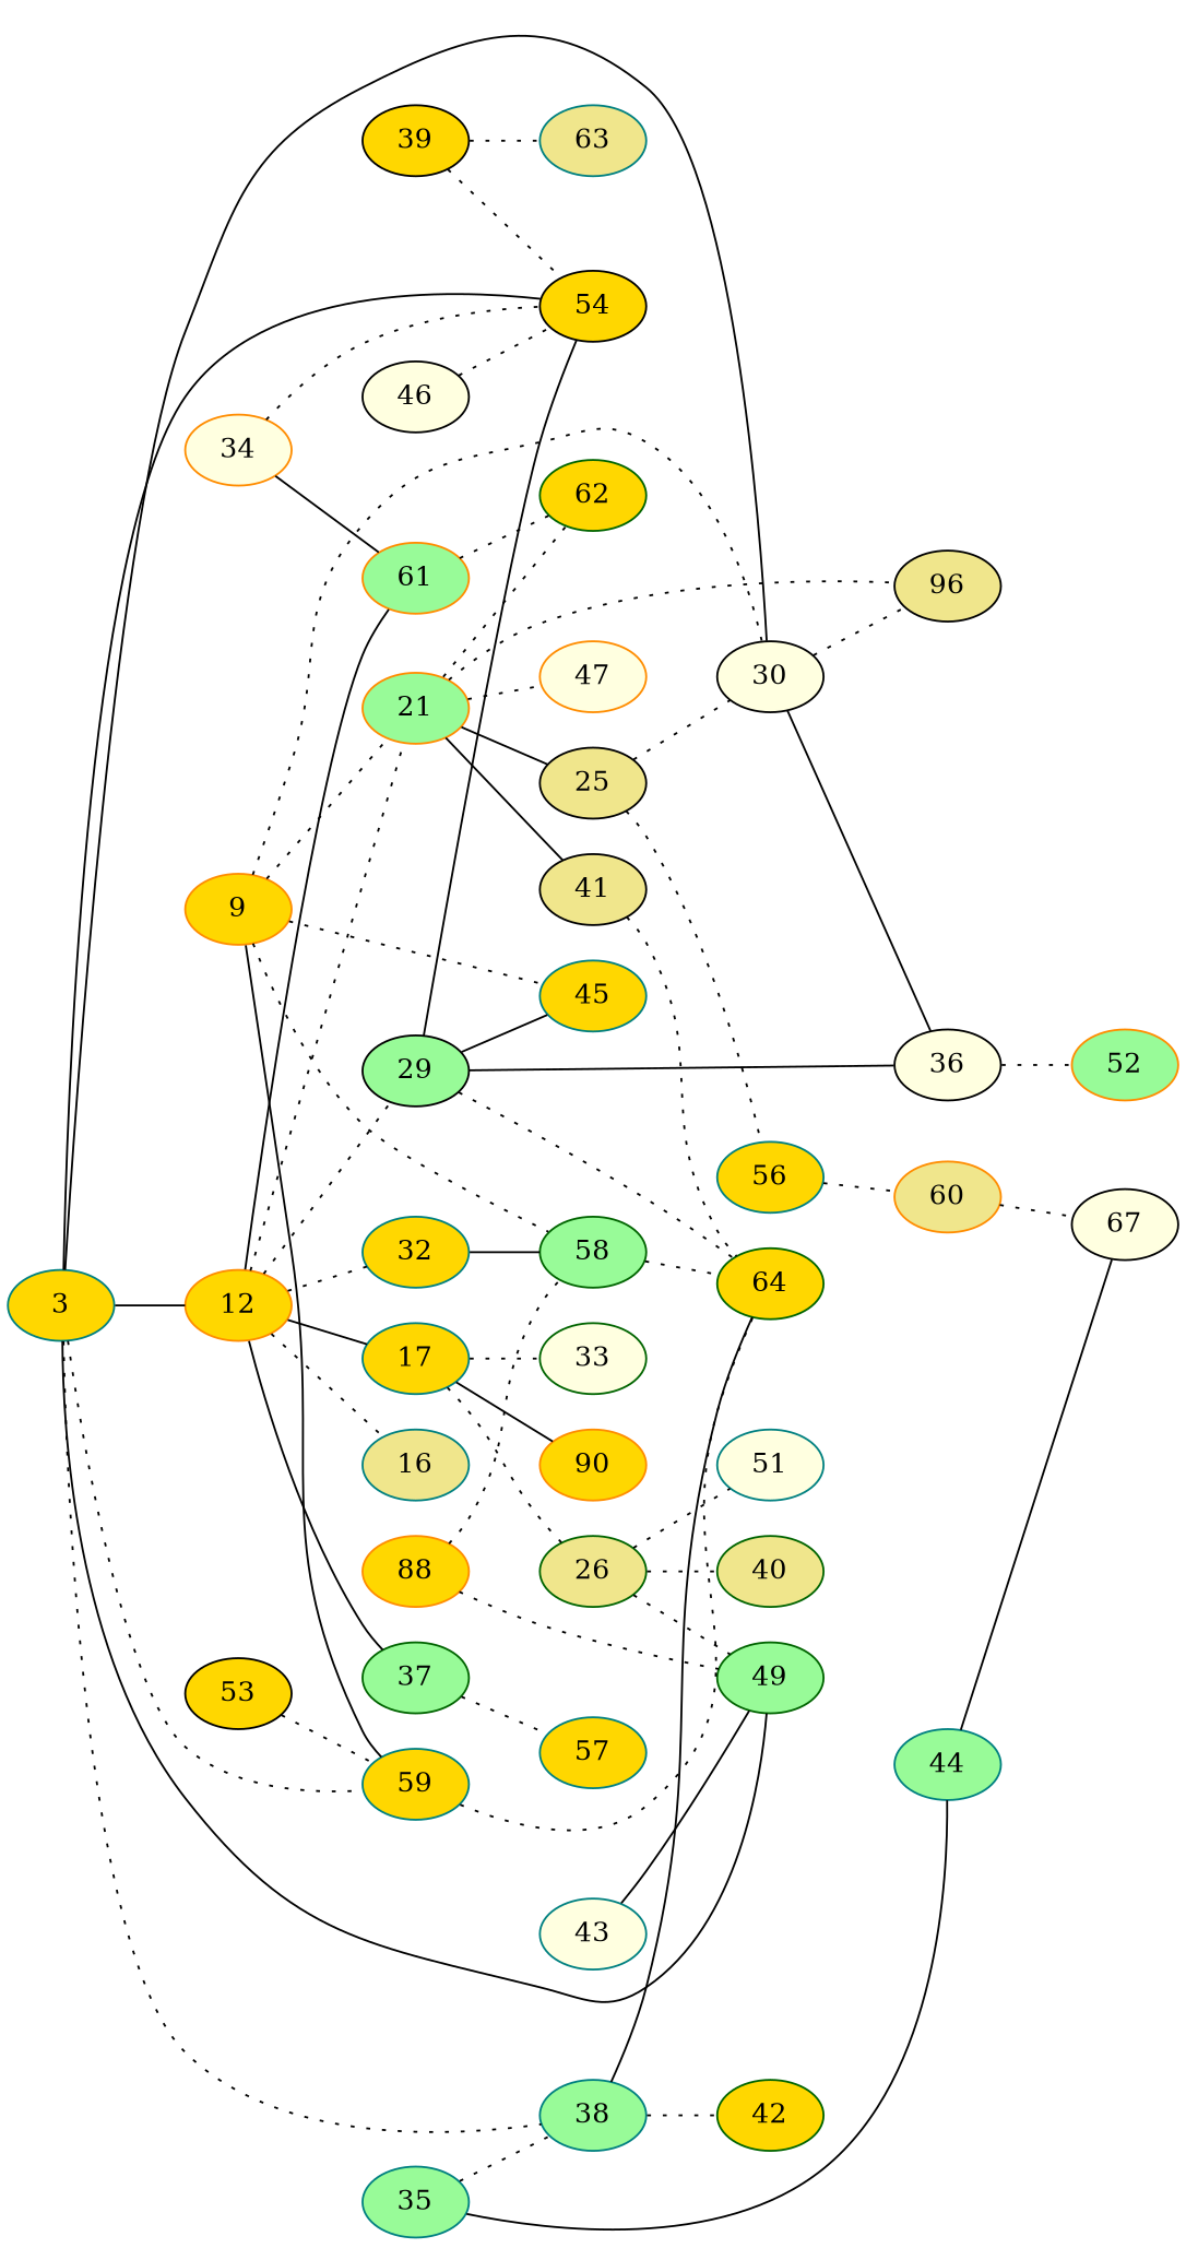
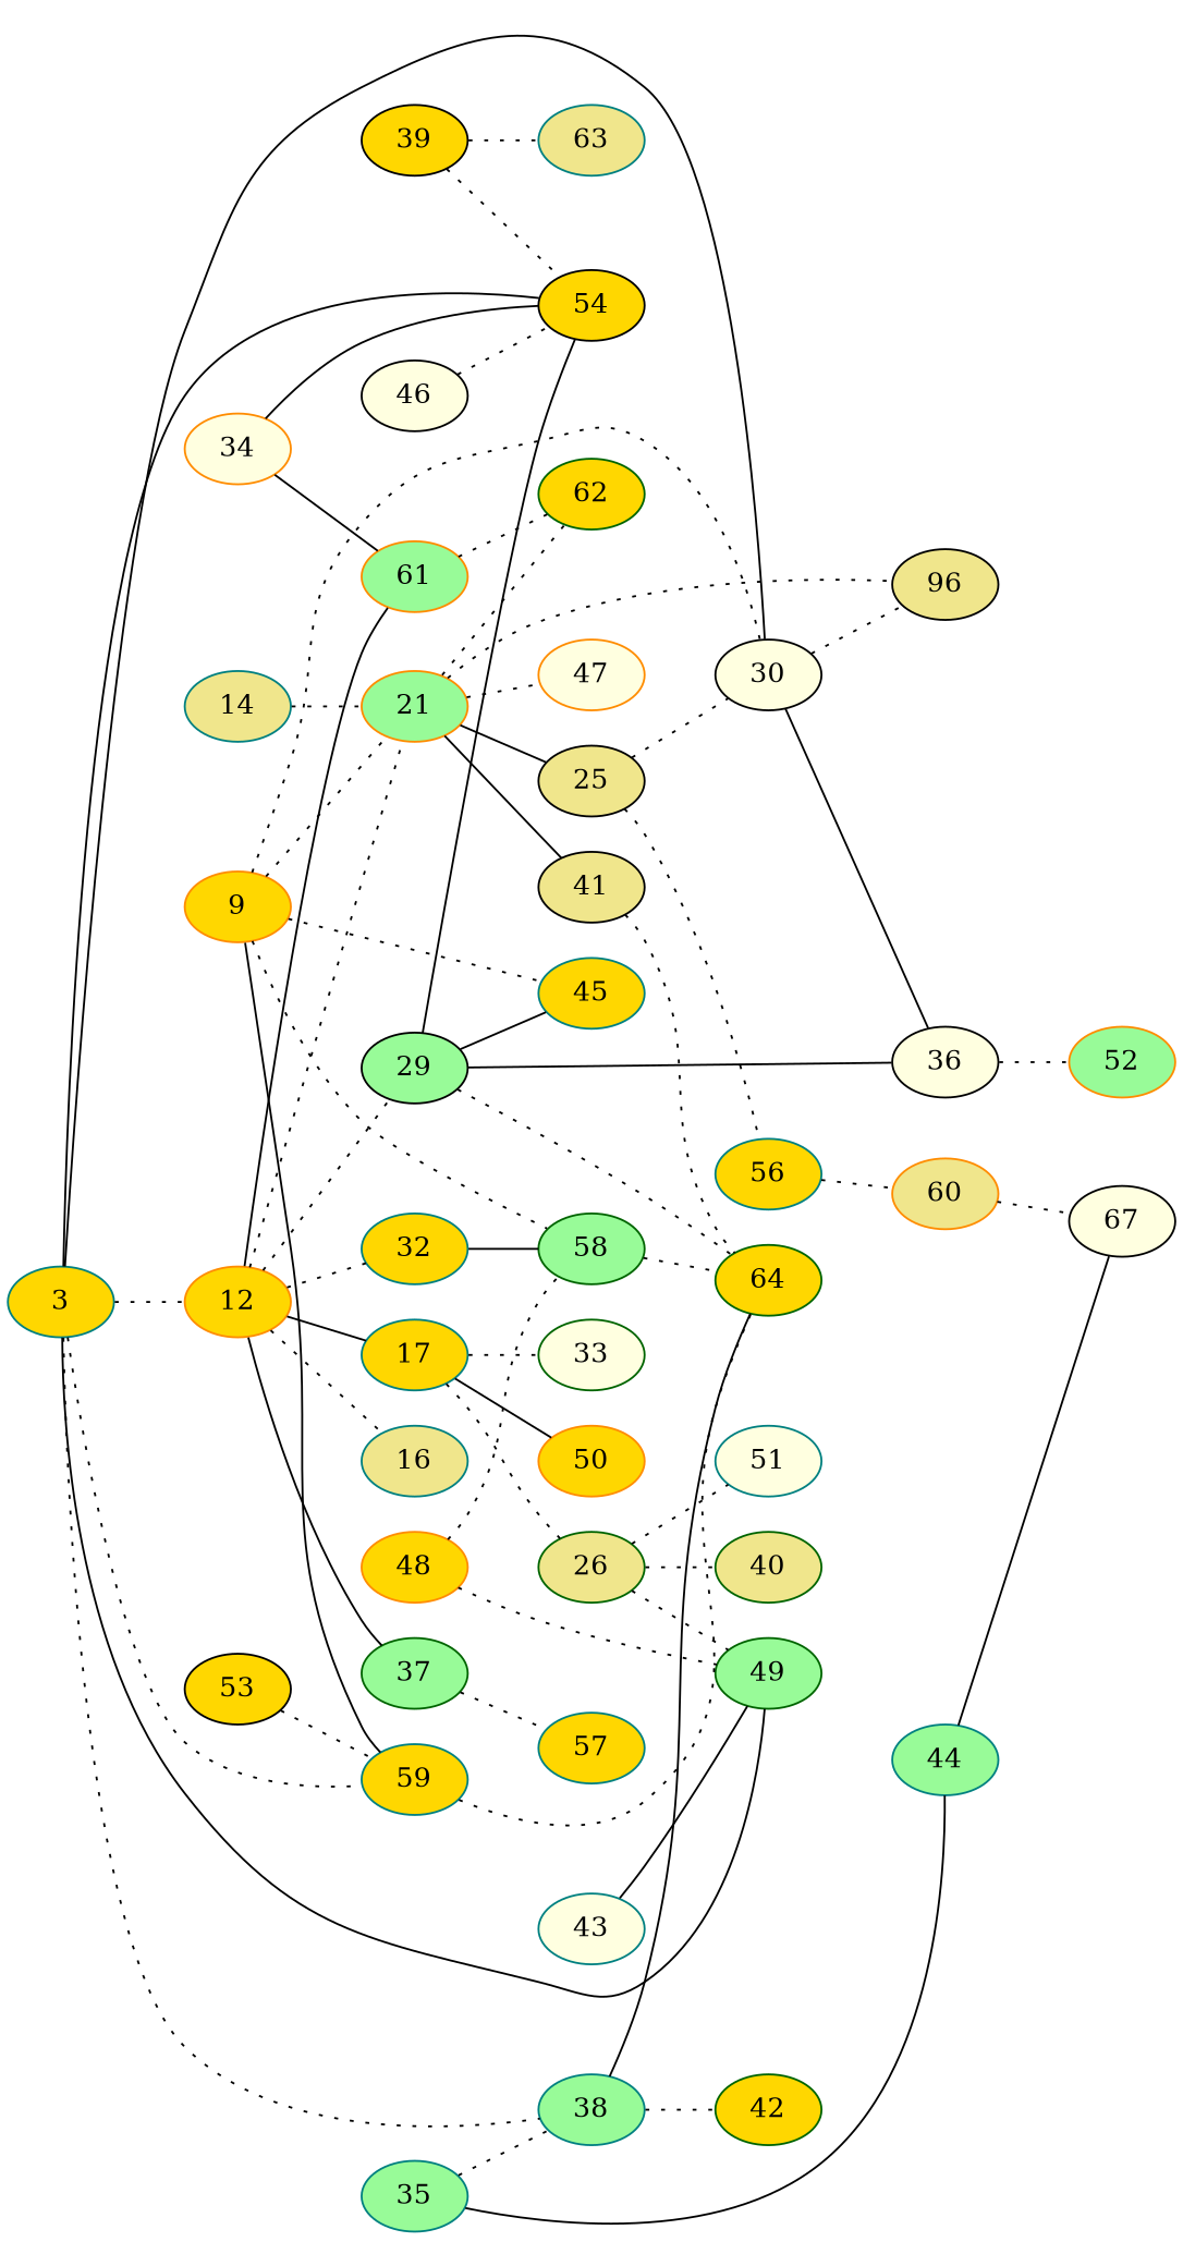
  graph {
    rankdir=LR
    node [color=teal fillcolor=gold style=filled]
    edge [style=dotted]
    12 [color=darkorange super="+2"]
    21 [color=darkorange fillcolor=palegreen super="+10+18+11"]
    16 [fillcolor=khaki]
    17
    29 [color=black fillcolor=palegreen super="+1"]
    32
    37 [color=darkgreen fillcolor=palegreen]
    61 [color=darkorange fillcolor=palegreen super="+22"]
    3
    30 [color=black fillcolor=lightyellow super="+7+4"]
    38 [fillcolor=palegreen super="+20"]
    49 [color=darkgreen fillcolor=palegreen super="+31"]
    54 [color=black super="+6"]
    59 [super="+13"]
    n15 [color=black fillcolor=khaki label=96 super="+65"]
    36 [color=black fillcolor=lightyellow]
    64 [color=darkgreen]
    42 [color=darkgreen]
    25 [color=black fillcolor=khaki]
    41 [color=black fillcolor=khaki super="+27"]
    47 [color=darkorange fillcolor=lightyellow]
    62 [color=darkgreen]
    9 [color=darkorange]
    45
    58 [color=darkgreen fillcolor=palegreen super="+23"]
    26 [color=darkgreen fillcolor=khaki]
    33 [color=darkgreen fillcolor=lightyellow]
-   50 [color=darkorange label=90]
+   50 [color=darkorange]
    57
+   14 [fillcolor=khaki]
    40 [color=darkgreen fillcolor=khaki]
    51 [fillcolor=lightyellow]
    56 [super="+28"]
    60 [color=darkorange fillcolor=khaki]
    52 [color=darkorange fillcolor=palegreen]
    34 [color=darkorange fillcolor=lightyellow super="+15"]
    35 [fillcolor=palegreen]
    44 [fillcolor=palegreen]
    67 [color=black fillcolor=lightyellow]
    39 [color=black]
    63 [fillcolor=khaki]
    43 [fillcolor=lightyellow]
    46 [color=black fillcolor=lightyellow]
-   48 [color=darkorange label=88]
+   48 [color=darkorange]
    53 [color=black]
    12 -- 21
    12 -- 16
    12 -- 17 [style=solid]
    12 -- 29
    12 -- 32
    12 -- 37 [style=solid]
    12 -- 61 [style=solid]
    21 -- n15 [weight=2]
    21 -- 25 [style=solid]
    21 -- 41 [style=solid]
    21 -- 47
    21 -- 62
    17 -- 26
    17 -- 33
    17 -- 50 [style=solid]
    29 -- 54 [style=solid]
    29 -- 36 [style=solid]
    29 -- 64
    29 -- 45 [style=solid]
    32 -- 58 [style=solid]
    37 -- 57
    61 -- 62
-   3 -- 12 [style=solid weight=2]
+   3 -- 12 [weight=2]
    3 -- 30 [style=solid weight=2]
    3 -- 38
    3 -- 49 [style=solid]
    3 -- 54 [style=solid]
    3 -- 59 [weight=2]
    30 -- n15
    30 -- 36 [style=solid]
    38 -- 64 [style=solid]
    38 -- 42
    59 -- 64
    36 -- 52
    25 -- 30
    25 -- 56 [weight=2]
    41 -- 64
    9 -- 21
    9 -- 30 [weight=2]
    9 -- 59 [style=solid]
    9 -- 45
    9 -- 58
    58 -- 64
    26 -- 49 [weight=2]
    26 -- 40
    26 -- 51
+   14 -- 21
    56 -- 60
    60 -- 67
    34 -- 61 [style=solid]
-   34 -- 54
+   34 -- 54 [style=solid]
    35 -- 38
    35 -- 44 [style=solid]
    44 -- 67 [style=solid]
    39 -- 54
    39 -- 63
    43 -- 49 [style=solid]
    46 -- 54
    48 -- 49
    48 -- 58
    53 -- 59
  }
